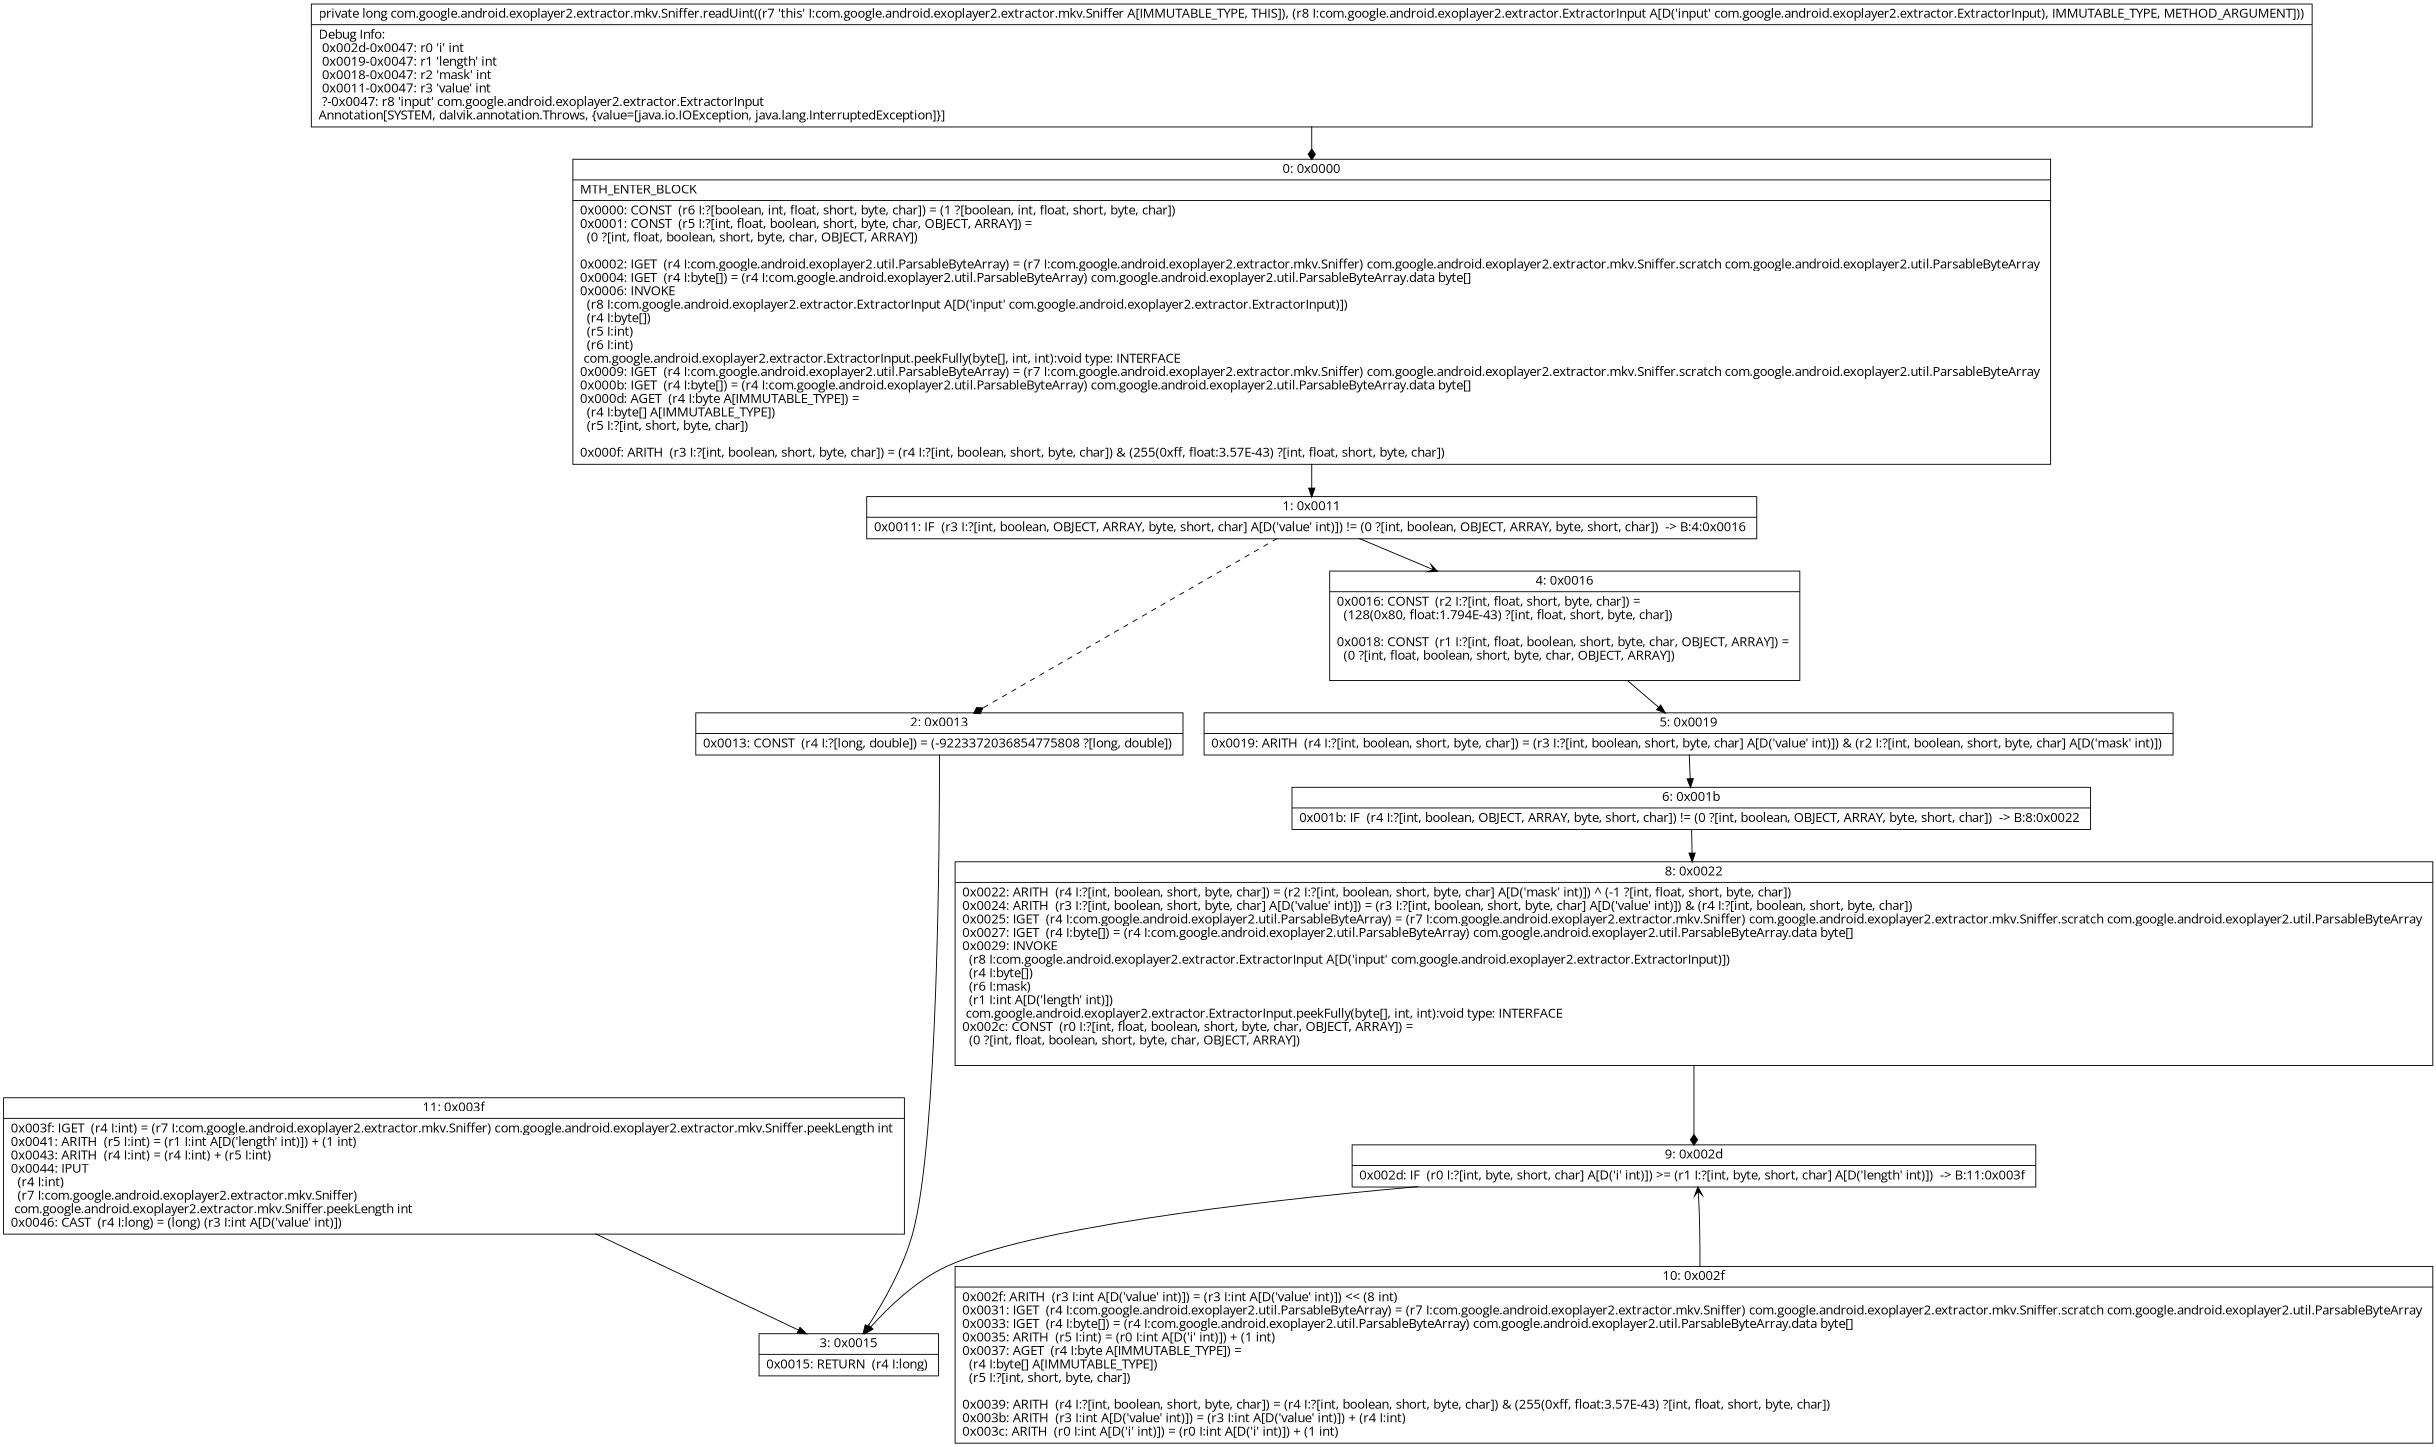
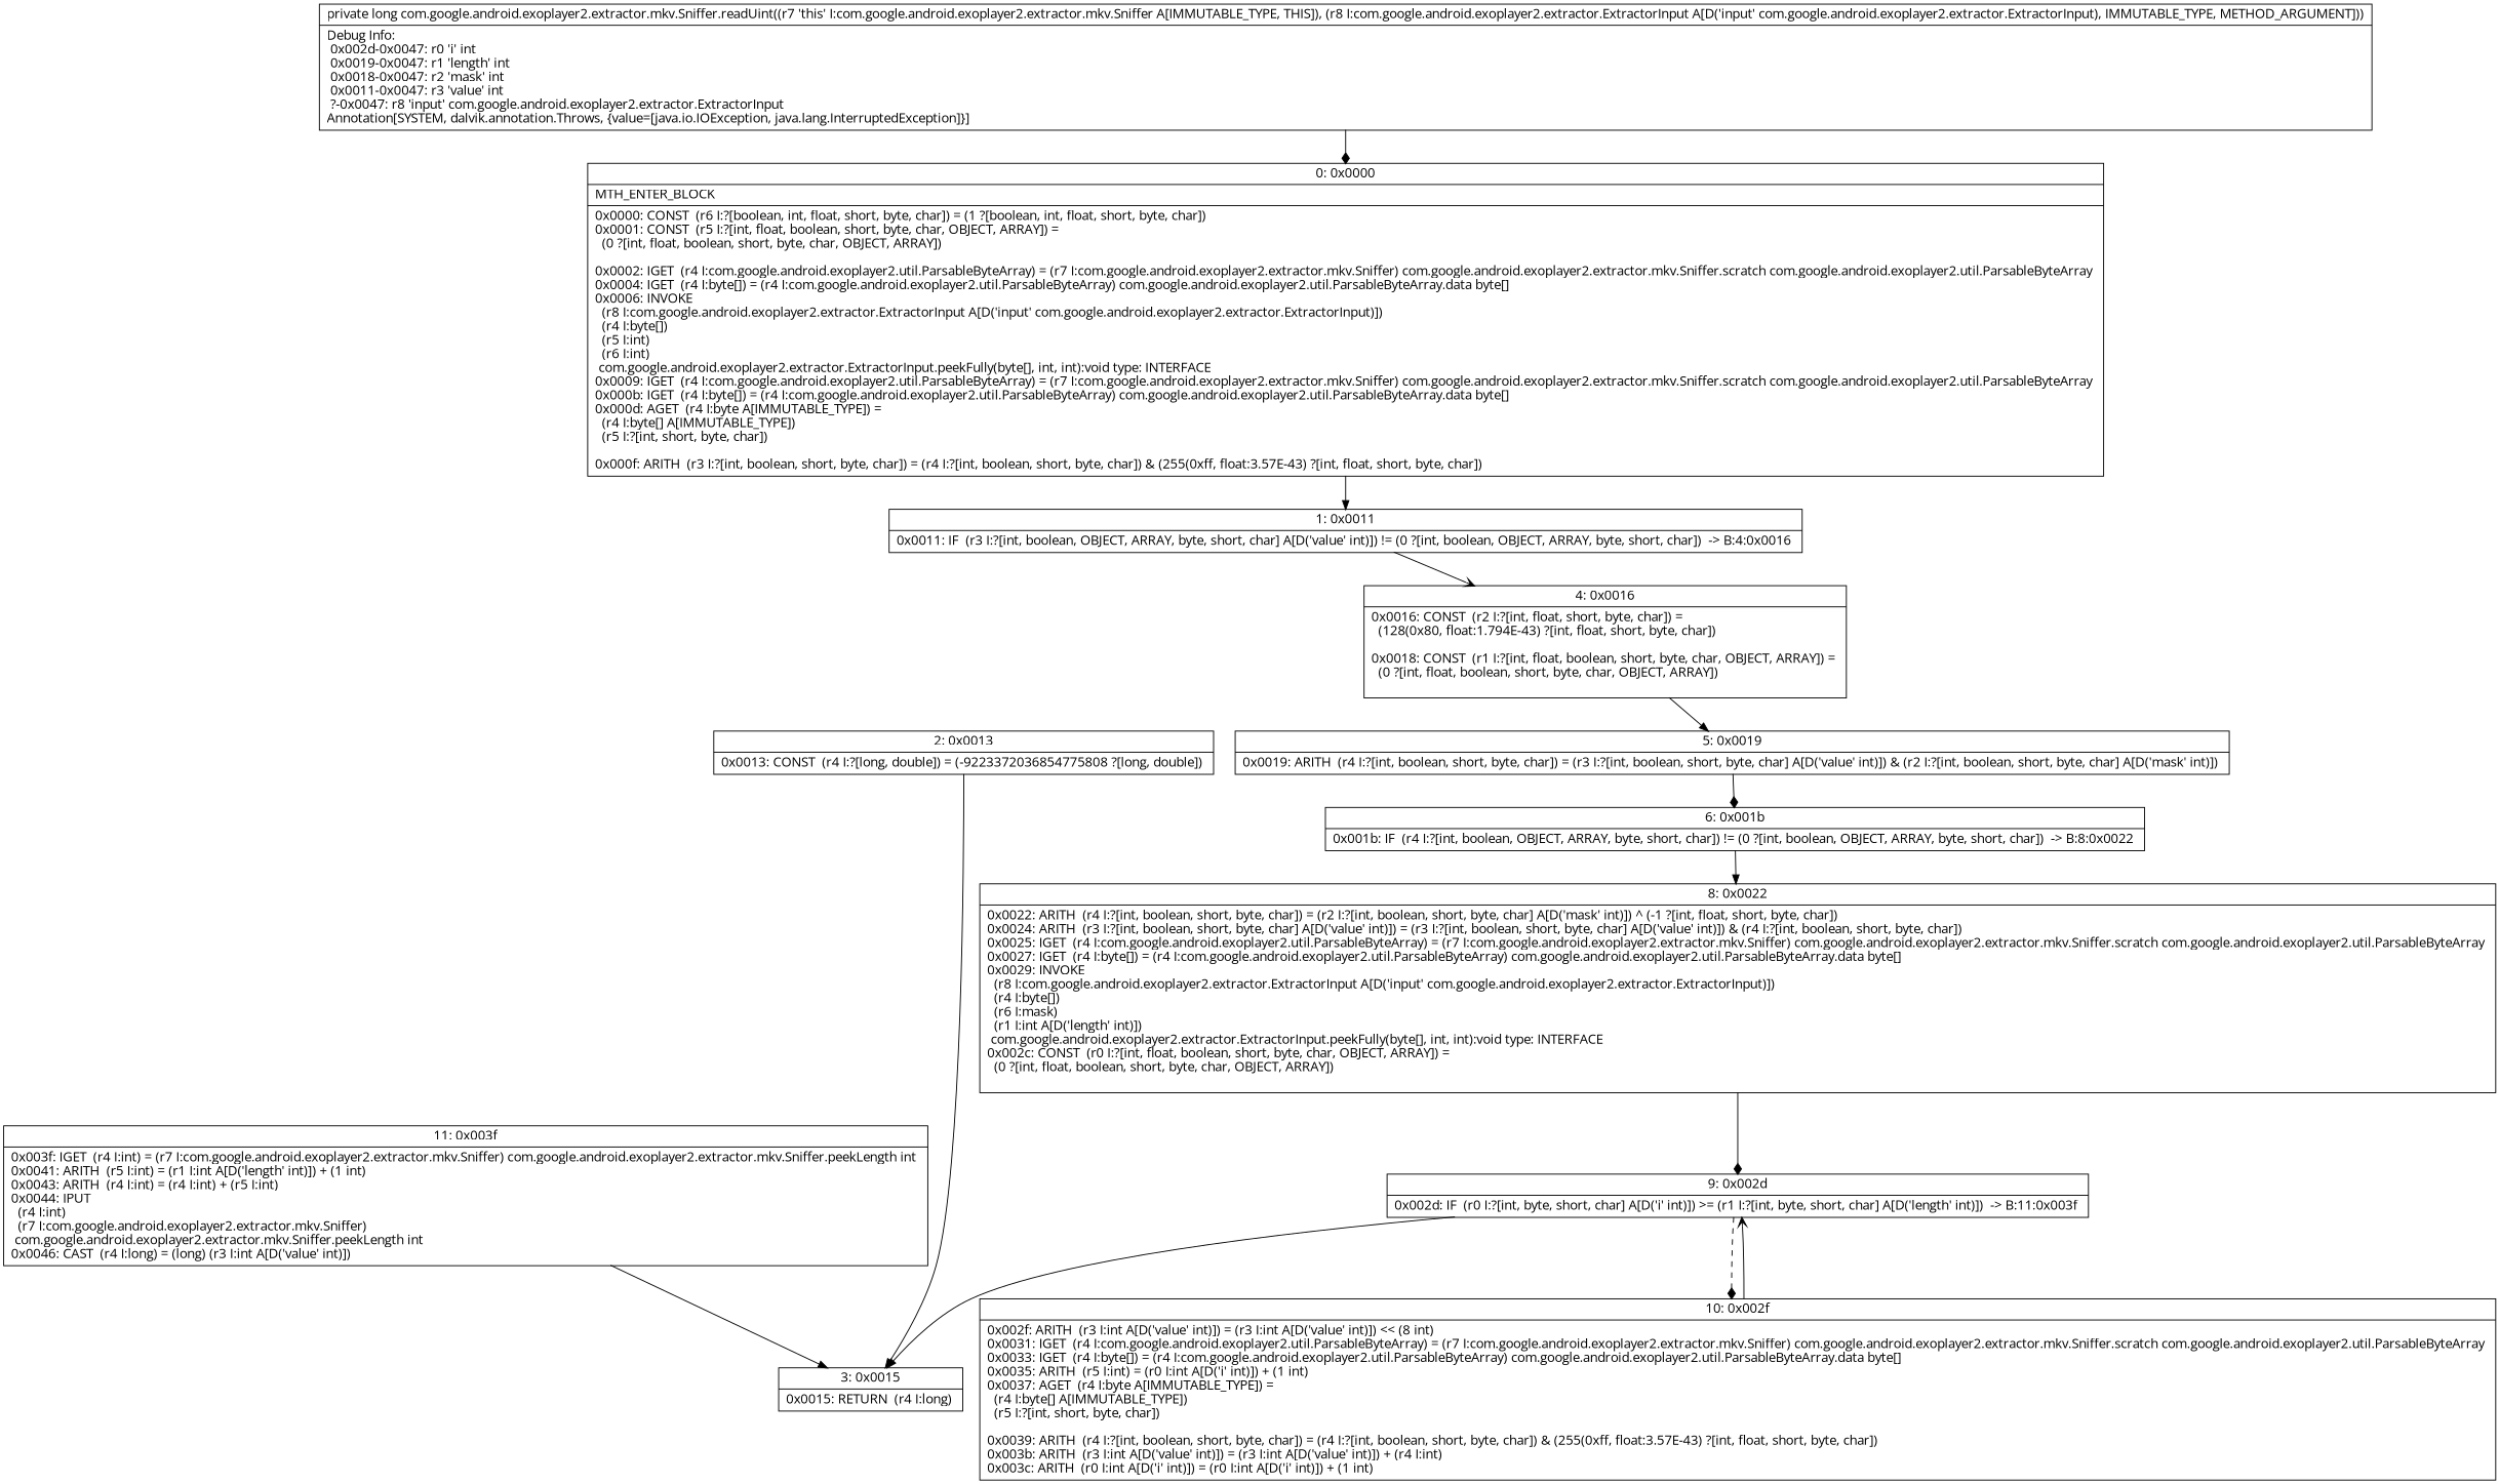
  digraph {
    fontname="Open Sans"
    node [fontname="Open Sans" shape=record]
    edge [arrowhead=normal fontname="Open Sans"]
    n1 [label="{0\:\ 0x0000|MTH_ENTER_BLOCK\l|0x0000: CONST  (r6 I:?[boolean, int, float, short, byte, char]) = (1 ?[boolean, int, float, short, byte, char]) \l0x0001: CONST  (r5 I:?[int, float, boolean, short, byte, char, OBJECT, ARRAY]) = \l  (0 ?[int, float, boolean, short, byte, char, OBJECT, ARRAY])\l \l0x0002: IGET  (r4 I:com.google.android.exoplayer2.util.ParsableByteArray) = (r7 I:com.google.android.exoplayer2.extractor.mkv.Sniffer) com.google.android.exoplayer2.extractor.mkv.Sniffer.scratch com.google.android.exoplayer2.util.ParsableByteArray \l0x0004: IGET  (r4 I:byte[]) = (r4 I:com.google.android.exoplayer2.util.ParsableByteArray) com.google.android.exoplayer2.util.ParsableByteArray.data byte[] \l0x0006: INVOKE  \l  (r8 I:com.google.android.exoplayer2.extractor.ExtractorInput A[D('input' com.google.android.exoplayer2.extractor.ExtractorInput)])\l  (r4 I:byte[])\l  (r5 I:int)\l  (r6 I:int)\l com.google.android.exoplayer2.extractor.ExtractorInput.peekFully(byte[], int, int):void type: INTERFACE \l0x0009: IGET  (r4 I:com.google.android.exoplayer2.util.ParsableByteArray) = (r7 I:com.google.android.exoplayer2.extractor.mkv.Sniffer) com.google.android.exoplayer2.extractor.mkv.Sniffer.scratch com.google.android.exoplayer2.util.ParsableByteArray \l0x000b: IGET  (r4 I:byte[]) = (r4 I:com.google.android.exoplayer2.util.ParsableByteArray) com.google.android.exoplayer2.util.ParsableByteArray.data byte[] \l0x000d: AGET  (r4 I:byte A[IMMUTABLE_TYPE]) = \l  (r4 I:byte[] A[IMMUTABLE_TYPE])\l  (r5 I:?[int, short, byte, char])\l \l0x000f: ARITH  (r3 I:?[int, boolean, short, byte, char]) = (r4 I:?[int, boolean, short, byte, char]) & (255(0xff, float:3.57E\-43) ?[int, float, short, byte, char]) \l}"]
    n2 [label="{1\:\ 0x0011|0x0011: IF  (r3 I:?[int, boolean, OBJECT, ARRAY, byte, short, char] A[D('value' int)]) != (0 ?[int, boolean, OBJECT, ARRAY, byte, short, char])  \-\> B:4:0x0016 \l}"]
    n3 [label="{2\:\ 0x0013|0x0013: CONST  (r4 I:?[long, double]) = (\-9223372036854775808 ?[long, double]) \l}"]
    n4 [label="{4\:\ 0x0016|0x0016: CONST  (r2 I:?[int, float, short, byte, char]) = \l  (128(0x80, float:1.794E\-43) ?[int, float, short, byte, char])\l \l0x0018: CONST  (r1 I:?[int, float, boolean, short, byte, char, OBJECT, ARRAY]) = \l  (0 ?[int, float, boolean, short, byte, char, OBJECT, ARRAY])\l \l}"]
    n5 [label="{3\:\ 0x0015|0x0015: RETURN  (r4 I:long) \l}"]
    n6 [label="{5\:\ 0x0019|0x0019: ARITH  (r4 I:?[int, boolean, short, byte, char]) = (r3 I:?[int, boolean, short, byte, char] A[D('value' int)]) & (r2 I:?[int, boolean, short, byte, char] A[D('mask' int)]) \l}"]
    n7 [label="{6\:\ 0x001b|0x001b: IF  (r4 I:?[int, boolean, OBJECT, ARRAY, byte, short, char]) != (0 ?[int, boolean, OBJECT, ARRAY, byte, short, char])  \-\> B:8:0x0022 \l}"]
    n8 [label="{8\:\ 0x0022|0x0022: ARITH  (r4 I:?[int, boolean, short, byte, char]) = (r2 I:?[int, boolean, short, byte, char] A[D('mask' int)]) ^ (\-1 ?[int, float, short, byte, char]) \l0x0024: ARITH  (r3 I:?[int, boolean, short, byte, char] A[D('value' int)]) = (r3 I:?[int, boolean, short, byte, char] A[D('value' int)]) & (r4 I:?[int, boolean, short, byte, char]) \l0x0025: IGET  (r4 I:com.google.android.exoplayer2.util.ParsableByteArray) = (r7 I:com.google.android.exoplayer2.extractor.mkv.Sniffer) com.google.android.exoplayer2.extractor.mkv.Sniffer.scratch com.google.android.exoplayer2.util.ParsableByteArray \l0x0027: IGET  (r4 I:byte[]) = (r4 I:com.google.android.exoplayer2.util.ParsableByteArray) com.google.android.exoplayer2.util.ParsableByteArray.data byte[] \l0x0029: INVOKE  \l  (r8 I:com.google.android.exoplayer2.extractor.ExtractorInput A[D('input' com.google.android.exoplayer2.extractor.ExtractorInput)])\l  (r4 I:byte[])\l  (r6 I:mask)\l  (r1 I:int A[D('length' int)])\l com.google.android.exoplayer2.extractor.ExtractorInput.peekFully(byte[], int, int):void type: INTERFACE \l0x002c: CONST  (r0 I:?[int, float, boolean, short, byte, char, OBJECT, ARRAY]) = \l  (0 ?[int, float, boolean, short, byte, char, OBJECT, ARRAY])\l \l}"]
    n9 [label="{9\:\ 0x002d|0x002d: IF  (r0 I:?[int, byte, short, char] A[D('i' int)]) \>= (r1 I:?[int, byte, short, char] A[D('length' int)])  \-\> B:11:0x003f \l}"]
    n10 [label="{10\:\ 0x002f|0x002f: ARITH  (r3 I:int A[D('value' int)]) = (r3 I:int A[D('value' int)]) \<\< (8 int) \l0x0031: IGET  (r4 I:com.google.android.exoplayer2.util.ParsableByteArray) = (r7 I:com.google.android.exoplayer2.extractor.mkv.Sniffer) com.google.android.exoplayer2.extractor.mkv.Sniffer.scratch com.google.android.exoplayer2.util.ParsableByteArray \l0x0033: IGET  (r4 I:byte[]) = (r4 I:com.google.android.exoplayer2.util.ParsableByteArray) com.google.android.exoplayer2.util.ParsableByteArray.data byte[] \l0x0035: ARITH  (r5 I:int) = (r0 I:int A[D('i' int)]) + (1 int) \l0x0037: AGET  (r4 I:byte A[IMMUTABLE_TYPE]) = \l  (r4 I:byte[] A[IMMUTABLE_TYPE])\l  (r5 I:?[int, short, byte, char])\l \l0x0039: ARITH  (r4 I:?[int, boolean, short, byte, char]) = (r4 I:?[int, boolean, short, byte, char]) & (255(0xff, float:3.57E\-43) ?[int, float, short, byte, char]) \l0x003b: ARITH  (r3 I:int A[D('value' int)]) = (r3 I:int A[D('value' int)]) + (r4 I:int) \l0x003c: ARITH  (r0 I:int A[D('i' int)]) = (r0 I:int A[D('i' int)]) + (1 int) \l}"]
    n11 [label="{11\:\ 0x003f|0x003f: IGET  (r4 I:int) = (r7 I:com.google.android.exoplayer2.extractor.mkv.Sniffer) com.google.android.exoplayer2.extractor.mkv.Sniffer.peekLength int \l0x0041: ARITH  (r5 I:int) = (r1 I:int A[D('length' int)]) + (1 int) \l0x0043: ARITH  (r4 I:int) = (r4 I:int) + (r5 I:int) \l0x0044: IPUT  \l  (r4 I:int)\l  (r7 I:com.google.android.exoplayer2.extractor.mkv.Sniffer)\l com.google.android.exoplayer2.extractor.mkv.Sniffer.peekLength int \l0x0046: CAST  (r4 I:long) = (long) (r3 I:int A[D('value' int)]) \l}"]
    n12 [label="{private long com.google.android.exoplayer2.extractor.mkv.Sniffer.readUint((r7 'this' I:com.google.android.exoplayer2.extractor.mkv.Sniffer A[IMMUTABLE_TYPE, THIS]), (r8 I:com.google.android.exoplayer2.extractor.ExtractorInput A[D('input' com.google.android.exoplayer2.extractor.ExtractorInput), IMMUTABLE_TYPE, METHOD_ARGUMENT]))  | Debug Info:\l  0x002d\-0x0047: r0 'i' int\l  0x0019\-0x0047: r1 'length' int\l  0x0018\-0x0047: r2 'mask' int\l  0x0011\-0x0047: r3 'value' int\l  ?\-0x0047: r8 'input' com.google.android.exoplayer2.extractor.ExtractorInput\lAnnotation[SYSTEM, dalvik.annotation.Throws, \{value=[java.io.IOException, java.lang.InterruptedException]\}]\l}"]
    n1 -> n2
-   n2 -> n3 [arrowhead=diamond style=dashed]
    n2 -> n4 [arrowhead=vee]
    n3 -> n5
    n4 -> n6
-   n6 -> n7
+   n6 -> n7 [arrowhead=diamond]
    n7 -> n8
    n8 -> n9 [arrowhead=diamond]
    n9 -> n5
+   n9 -> n10 [arrowhead=diamond style=dashed]
    n10 -> n9 [arrowhead=vee]
    n11 -> n5
    n12 -> n1 [arrowhead=diamond]
  }
